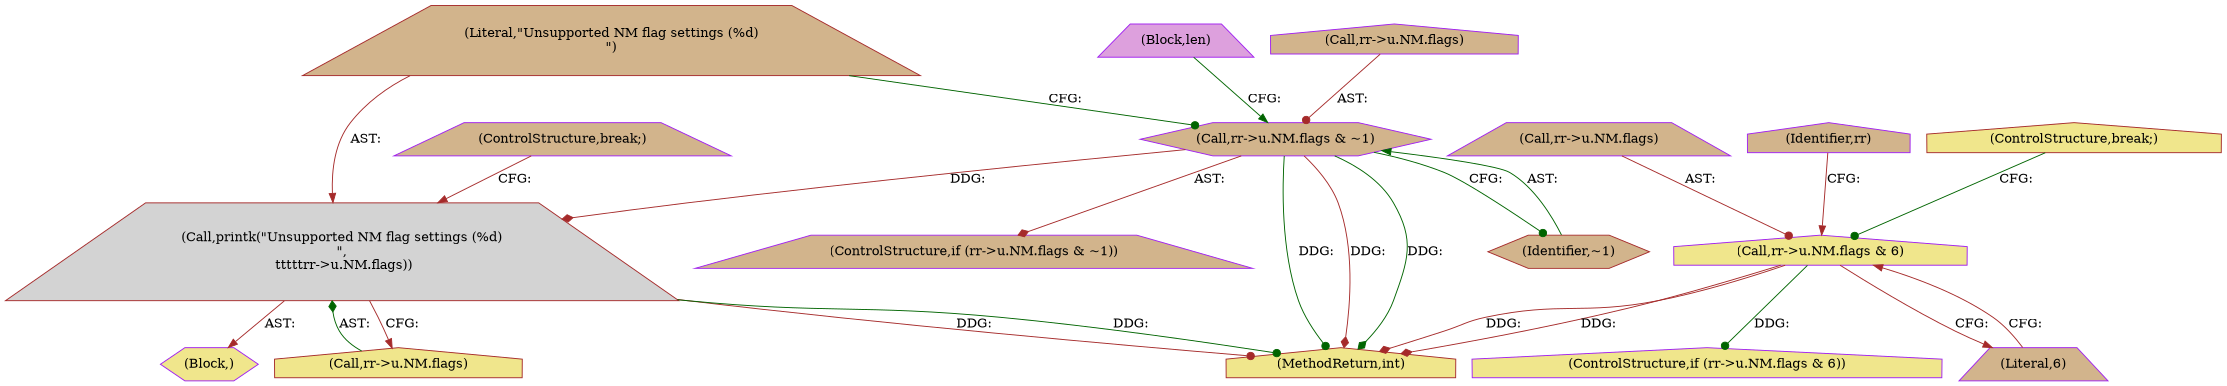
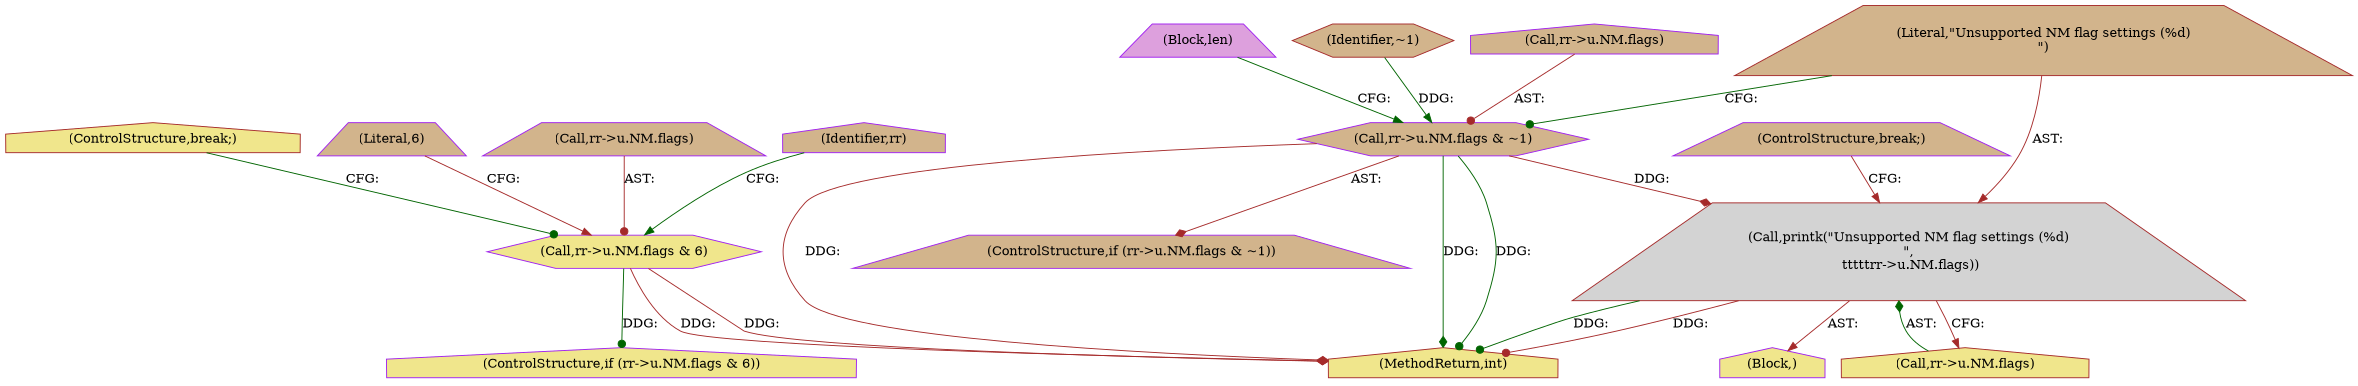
  digraph {
    node [color=purple fillcolor=tan shape=house style=filled]
    edge [arrowhead=normal color=brown]
-   n1 [fillcolor=khaki label="(Call,rr->u.NM.flags & 6)"]
+   n1 [fillcolor=khaki label="(Call,rr->u.NM.flags & 6)" shape=hexagon]
    n2 [label="(Literal,6)" shape=trapezium]
    n3 [fillcolor=khaki label="(ControlStructure,if (rr->u.NM.flags & 6))"]
    n4 [color=brown fillcolor=khaki label="(MethodReturn,int)"]
    n5 [label="(Call,rr->u.NM.flags & ~1)" shape=hexagon]
    n6 [color=brown fillcolor=lightgrey label="(Call,printk(\"Unsupported NM flag settings (%d)\n\",\n \t\t\t\t\trr->u.NM.flags))" shape=trapezium]
    n7 [color=brown label="(Identifier,~1)" shape=hexagon]
    n8 [label="(ControlStructure,if (rr->u.NM.flags & ~1))" shape=trapezium]
-   n9 [fillcolor=khaki label="(Block,)" shape=hexagon]
+   n9 [fillcolor=khaki label="(Block,)"]
    n10 [color=brown fillcolor=khaki label="(Call,rr->u.NM.flags)"]
    n11 [label="(Call,rr->u.NM.flags)" shape=trapezium]
    n12 [label="(Identifier,rr)"]
    n13 [fillcolor=plum label="(Block,len)" shape=trapezium]
    n14 [color=brown label="(Literal,\"Unsupported NM flag settings (%d)\n\")" shape=trapezium]
    n15 [color=brown fillcolor=khaki label="(ControlStructure,break;)"]
    n16 [label="(Call,rr->u.NM.flags)"]
    n17 [label="(ControlStructure,break;)" shape=trapezium]
-   n1 -> n2 [label="CFG: "]
    n1 -> n3 [arrowhead=dot color=darkgreen label="DDG: "]
    n1 -> n4 [arrowhead=diamond label="DDG: "]
    n1 -> n4 [arrowhead=diamond label="DDG: "]
    n2 -> n1 [label="CFG: "]
    n5 -> n4 [arrowhead=dot color=darkgreen label="DDG: "]
    n5 -> n4 [arrowhead=diamond label="DDG: "]
    n5 -> n4 [arrowhead=diamond color=darkgreen label="DDG: "]
    n5 -> n6 [arrowhead=diamond label="DDG: "]
-   n5 -> n7 [arrowhead=dot color=darkgreen label="CFG: "]
    n5 -> n8 [arrowhead=diamond label="AST: "]
    n6 -> n4 [arrowhead=dot label="DDG: "]
    n6 -> n4 [arrowhead=dot color=darkgreen label="DDG: "]
    n6 -> n9 [label="AST: "]
    n6 -> n10 [label="CFG: "]
-   n7 -> n5 [color=darkgreen label="AST: "]
+   n7 -> n5 [color=darkgreen label="DDG: "]
    n10 -> n6 [arrowhead=diamond color=darkgreen label="AST: "]
    n11 -> n1 [arrowhead=dot label="AST: "]
-   n12 -> n1 [label="CFG: "]
+   n12 -> n1 [color=darkgreen label="CFG: "]
    n13 -> n5 [color=darkgreen label="CFG: "]
    n14 -> n5 [arrowhead=dot color=darkgreen label="CFG: "]
    n14 -> n6 [label="AST: "]
    n15 -> n1 [arrowhead=dot color=darkgreen label="CFG: "]
    n16 -> n5 [arrowhead=dot label="AST: "]
    n17 -> n6 [label="CFG: "]
  }
